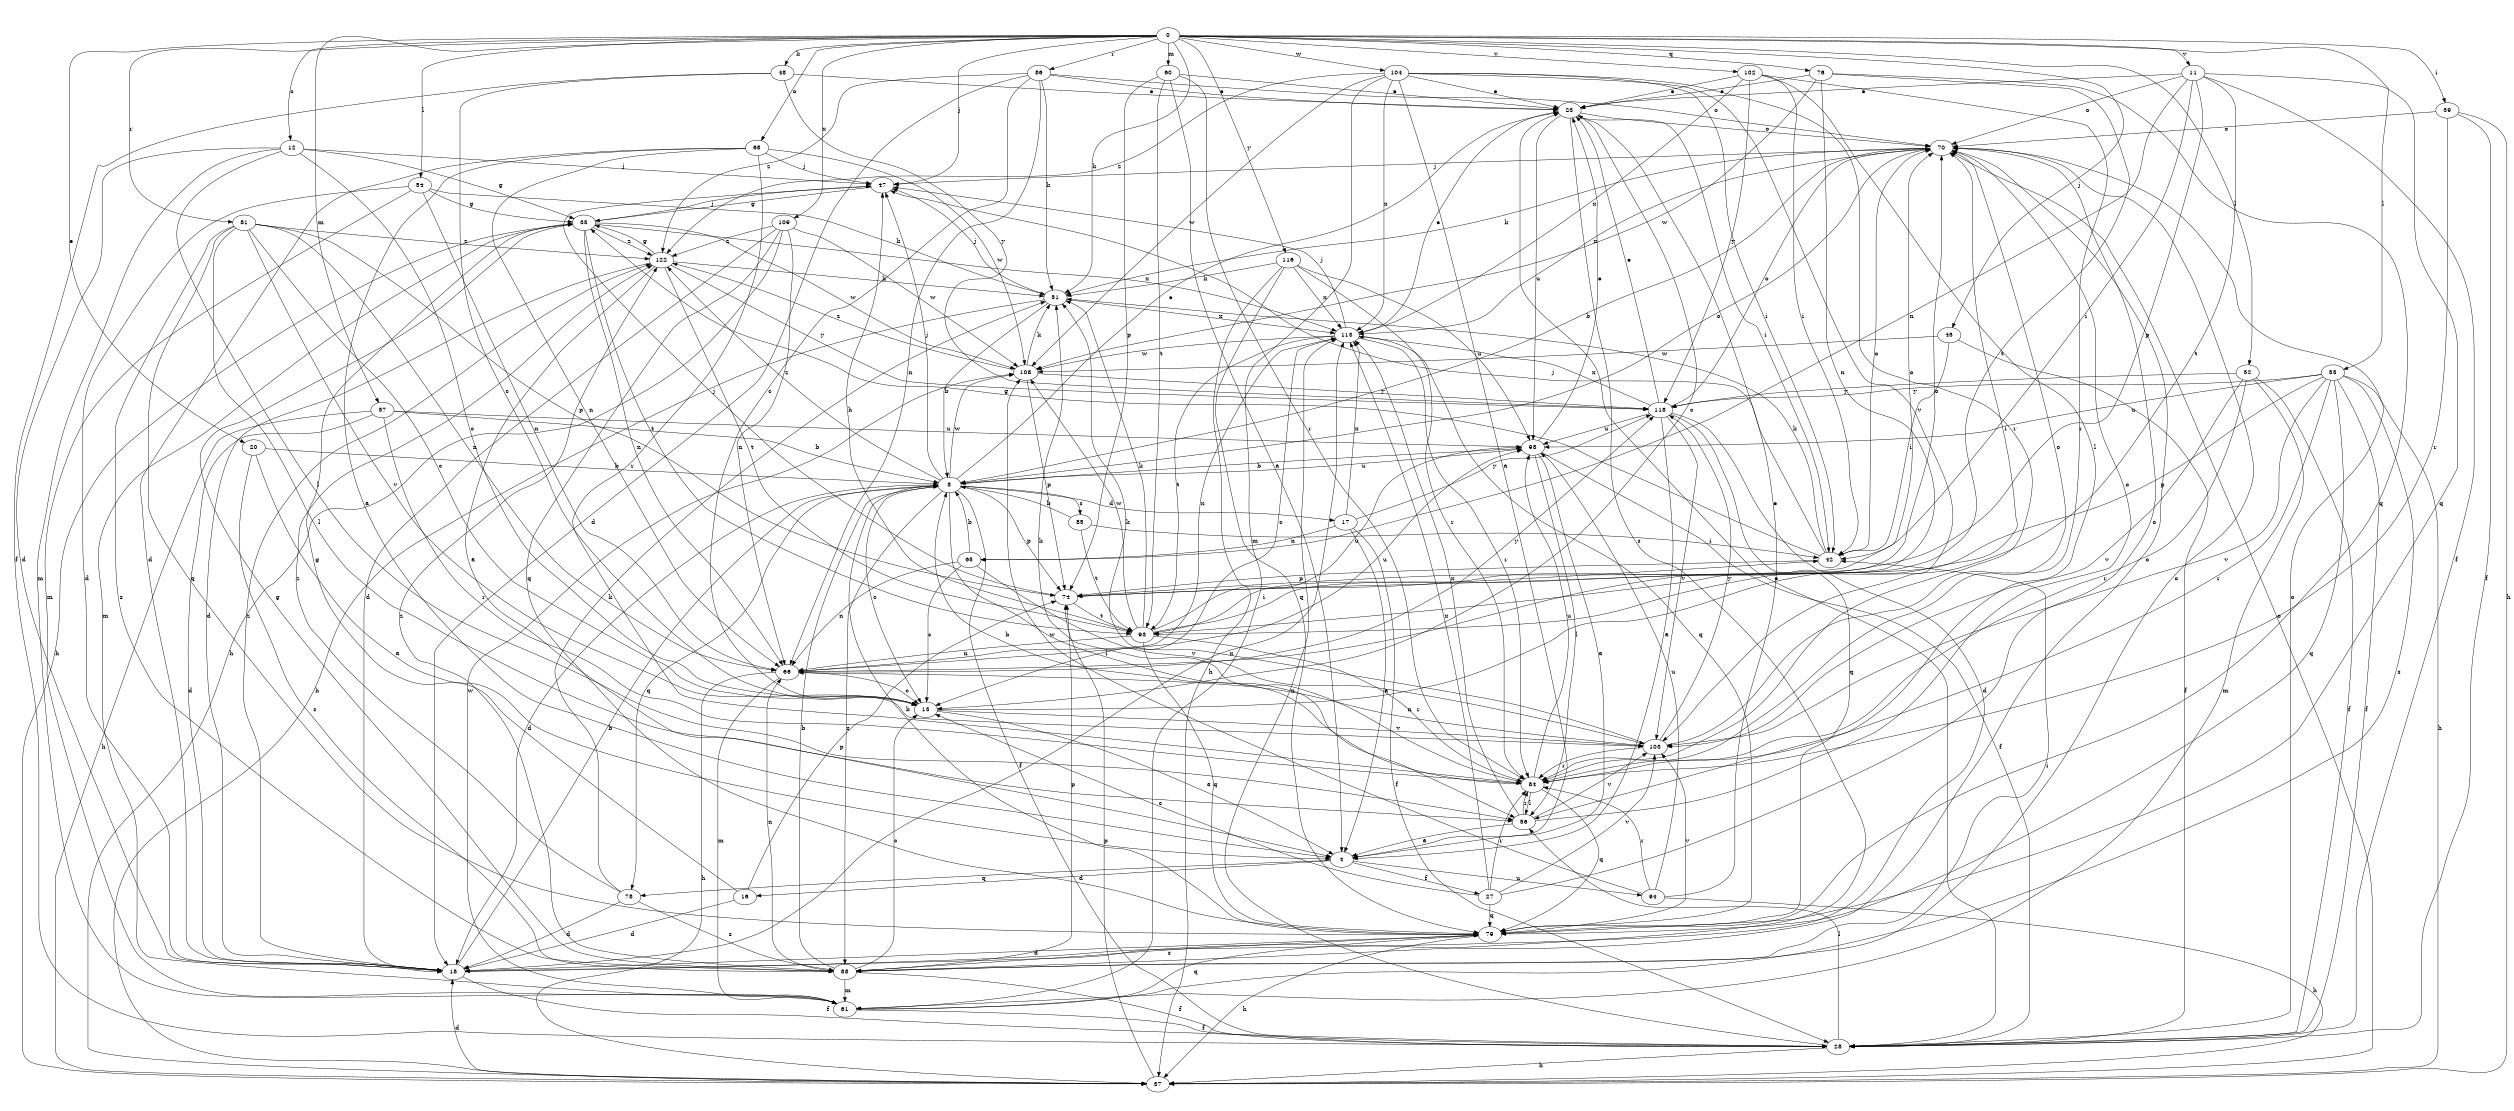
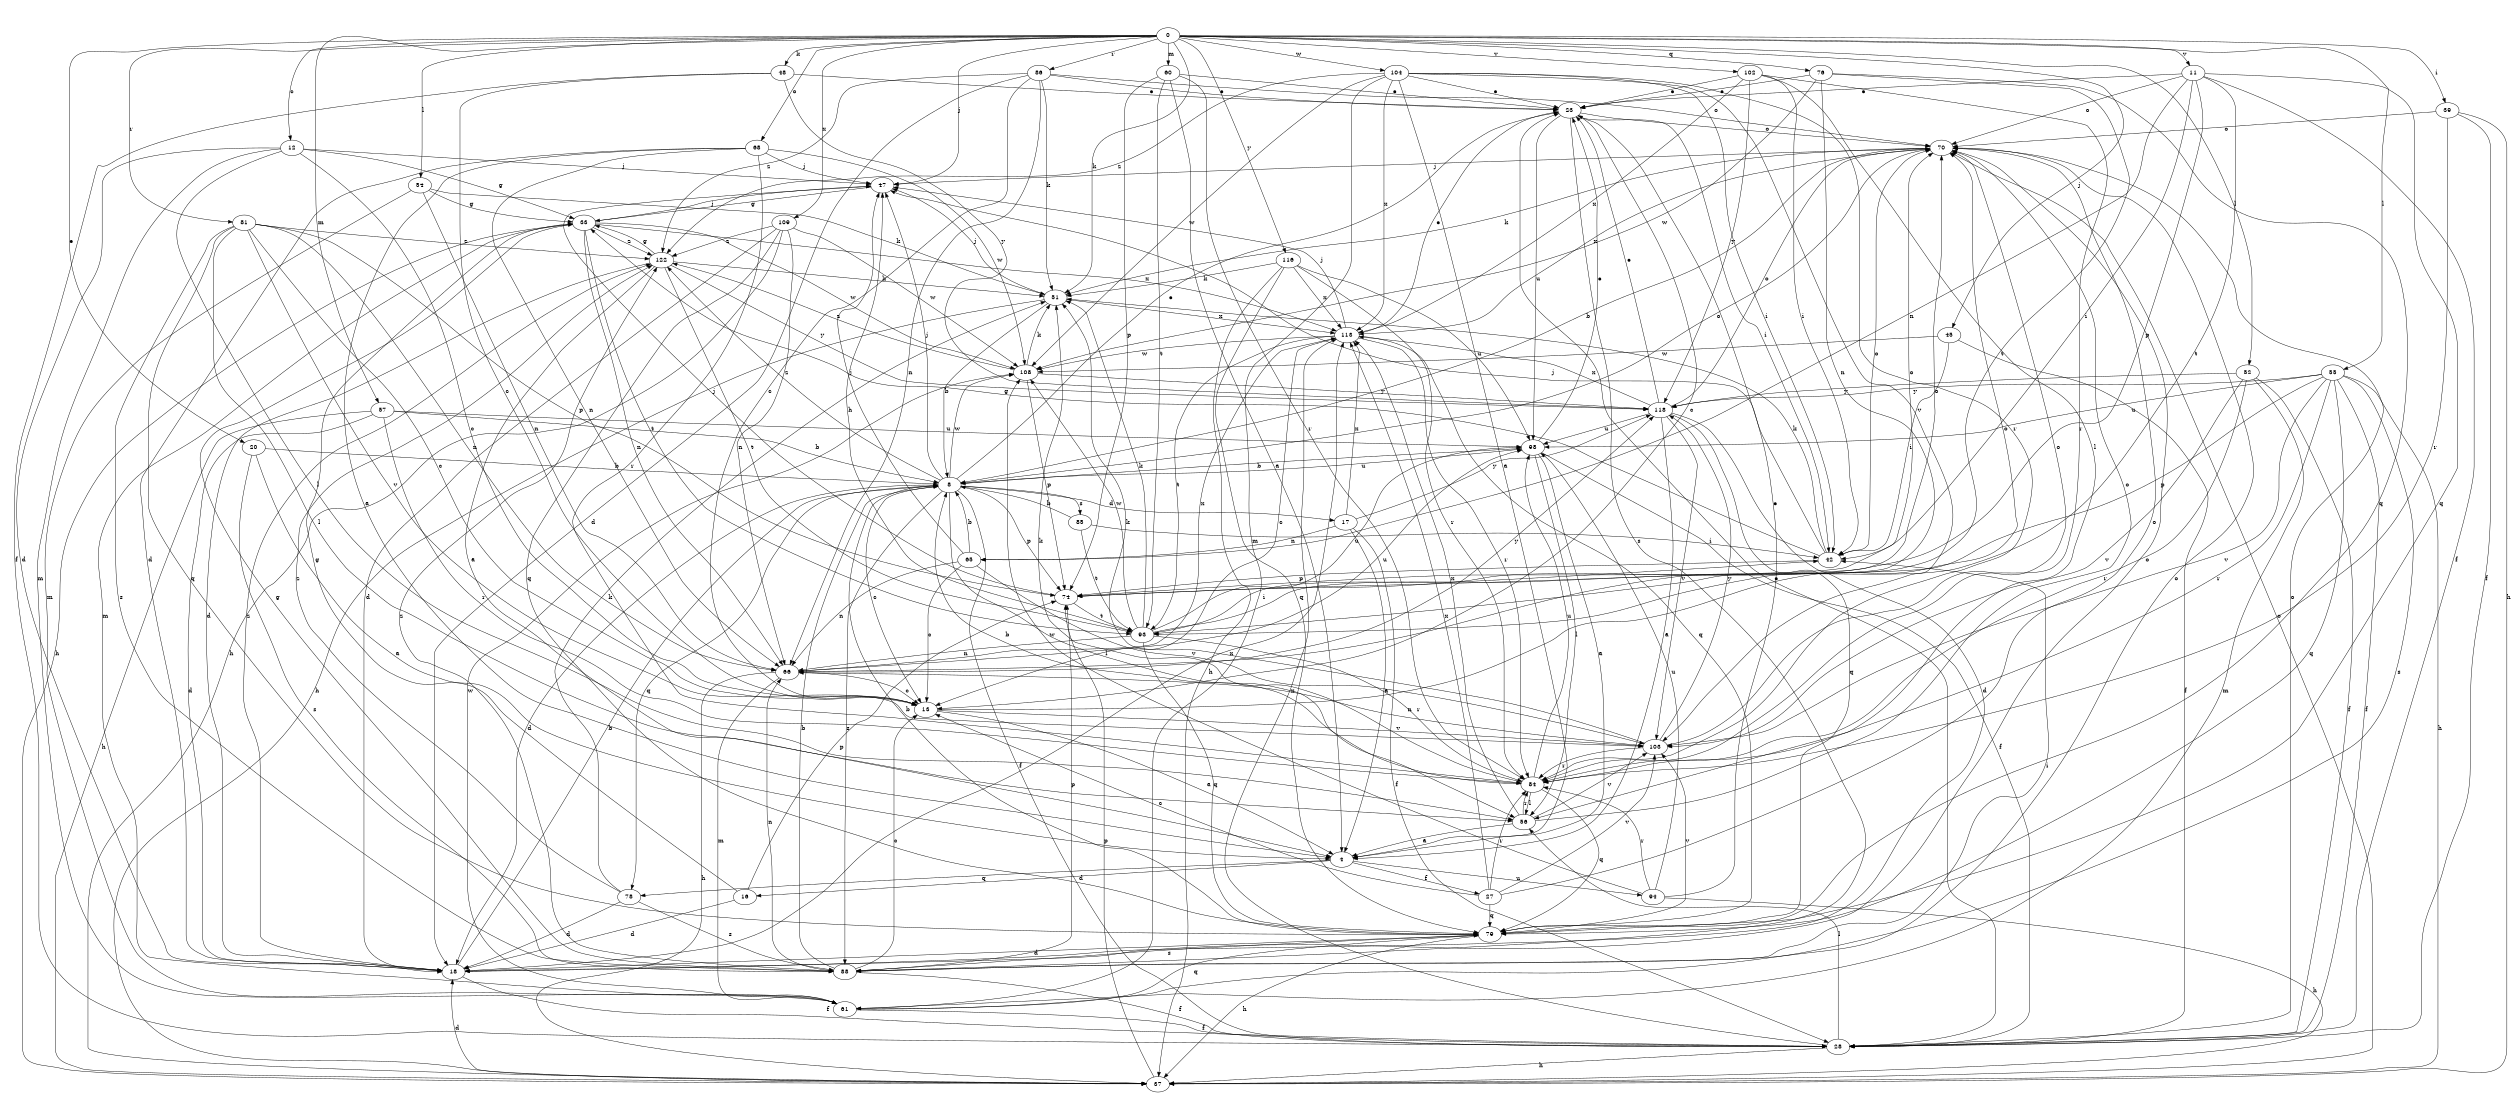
  strict digraph {
    0
    11
    12
    20
    39
    45
    47
    48
    51
    52
    54
    55
    57
    60
    68
    76
    81
    n18 [label=86]
    102
    104
    109
    116
    23
    28
    70
    74
    42
    65
    79
    93
    13
    18
    56
    33
    61
    4
    8
    88
    84
    37
    108
    118
    113
    103
    66
    98
    122
    16
    27
    78
    94
    17
    85
    0 -> 11 [label=v]
    0 -> 12 [label=c]
    0 -> 20 [label=e]
    0 -> 39 [label=i]
    0 -> 45 [label=j]
    0 -> 47 [label=j]
    0 -> 48 [label=k]
    0 -> 51 [label=k]
    0 -> 52 [label=l]
    0 -> 54 [label=l]
    0 -> 55 [label=l]
    0 -> 57 [label=m]
    0 -> 60 [label=m]
    0 -> 68 [label=o]
    0 -> 76 [label=q]
    0 -> 81 [label=r]
    0 -> n18 [label=r]
    0 -> 102 [label=v]
    0 -> 104 [label=w]
    0 -> 109 [label=x]
    0 -> 116 [label=y]
    11 -> 23 [label=e]
    11 -> 28 [label=f]
    11 -> 70 [label=o]
    11 -> 74 [label=p]
    11 -> 42 [label=i]
    11 -> 65 [label=n]
    11 -> 79 [label=q]
    11 -> 93 [label=t]
    12 -> 47 [label=j]
    12 -> 13 [label=c]
    12 -> 18 [label=d]
    12 -> 56 [label=l]
    12 -> 33 [label=g]
    12 -> 61 [label=m]
    20 -> 4 [label=a]
    20 -> 8 [label=b]
    20 -> 88 [label=s]
    39 -> 28 [label=f]
    39 -> 70 [label=o]
    39 -> 84 [label=r]
    39 -> 37 [label=h]
    45 -> 28 [label=f]
    45 -> 42 [label=i]
    45 -> 108 [label=w]
    47 -> 33 [label=g]
    48 -> 23 [label=e]
    48 -> 28 [label=f]
    48 -> 13 [label=c]
    48 -> 118 [label=y]
    51 -> 47 [label=j]
    51 -> 8 [label=b]
    51 -> 37 [label=h]
    51 -> 113 [label=x]
    52 -> 28 [label=f]
    52 -> 61 [label=m]
    52 -> 84 [label=r]
    52 -> 118 [label=y]
    52 -> 103 [label=v]
    54 -> 51 [label=k]
-   54 -> 18 [label=d]
    54 -> 33 [label=g]
    54 -> 61 [label=m]
    54 -> 66 [label=n]
    55 -> 28 [label=f]
    55 -> 74 [label=p]
    55 -> 79 [label=q]
    55 -> 88 [label=s]
    55 -> 84 [label=r]
    55 -> 37 [label=h]
    55 -> 118 [label=y]
    55 -> 103 [label=v]
    55 -> 98 [label=u]
    57 -> 18 [label=d]
    57 -> 8 [label=b]
    57 -> 84 [label=r]
    57 -> 37 [label=h]
    57 -> 98 [label=u]
    60 -> 23 [label=e]
    60 -> 74 [label=p]
    60 -> 93 [label=t]
    60 -> 4 [label=a]
    60 -> 84 [label=r]
    68 -> 47 [label=j]
    68 -> 18 [label=d]
    68 -> 4 [label=a]
    68 -> 84 [label=r]
    68 -> 108 [label=w]
    68 -> 66 [label=n]
    76 -> 23 [label=e]
    76 -> 79 [label=q]
    76 -> 93 [label=t]
    76 -> 108 [label=w]
    76 -> 66 [label=n]
    81 -> 74 [label=p]
    81 -> 79 [label=q]
    81 -> 13 [label=c]
    81 -> 56 [label=l]
    81 -> 88 [label=s]
    81 -> 103 [label=v]
    81 -> 66 [label=n]
    81 -> 122 [label=z]
    n18 -> 51 [label=k]
    n18 -> 23 [label=e]
    n18 -> 70 [label=o]
    n18 -> 13 [label=c]
    n18 -> 18 [label=d]
    n18 -> 66 [label=n]
    n18 -> 122 [label=z]
    102 -> 23 [label=e]
    102 -> 42 [label=i]
    102 -> 56 [label=l]
    102 -> 84 [label=r]
    102 -> 118 [label=y]
    102 -> 113 [label=x]
    104 -> 23 [label=e]
    104 -> 42 [label=i]
    104 -> 61 [label=m]
    104 -> 4 [label=a]
    104 -> 84 [label=r]
    104 -> 108 [label=w]
    104 -> 113 [label=x]
    104 -> 103 [label=v]
    104 -> 122 [label=z]
    109 -> 79 [label=q]
    109 -> 18 [label=d]
    109 -> 37 [label=h]
    109 -> 108 [label=w]
    109 -> 66 [label=n]
    109 -> 122 [label=z]
    116 -> 51 [label=k]
    116 -> 79 [label=q]
    116 -> 84 [label=r]
    116 -> 37 [label=h]
    116 -> 113 [label=x]
    116 -> 98 [label=u]
    23 -> 70 [label=o]
    23 -> 42 [label=i]
    23 -> 13 [label=c]
    23 -> 88 [label=s]
    23 -> 98 [label=u]
    28 -> 23 [label=e]
    28 -> 70 [label=o]
    28 -> 56 [label=l]
    28 -> 37 [label=h]
    28 -> 113 [label=x]
    70 -> 47 [label=j]
    70 -> 51 [label=k]
    70 -> 8 [label=b]
    70 -> 113 [label=x]
    74 -> 47 [label=j]
    74 -> 70 [label=o]
    74 -> 93 [label=t]
    42 -> 47 [label=j]
    42 -> 51 [label=k]
    42 -> 70 [label=o]
    42 -> 74 [label=p]
    42 -> 33 [label=g]
+   65 -> 47 [label=j]
    65 -> 13 [label=c]
    65 -> 8 [label=b]
    65 -> 103 [label=v]
    65 -> 66 [label=n]
    79 -> 18 [label=d]
    79 -> 8 [label=b]
    79 -> 88 [label=s]
    79 -> 37 [label=h]
    79 -> 103 [label=v]
    93 -> 47 [label=h]
    93 -> 51 [label=k]
    93 -> 70 [label=o]
    93 -> 42 [label=i]
    93 -> 79 [label=q]
    93 -> 84 [label=r]
    93 -> 108 [label=w]
    93 -> 66 [label=n]
    93 -> 98 [label=u]
-   13 -> 70 [label=i]
+   13 -> 70 [label=o]
    13 -> 4 [label=a]
    13 -> 103 [label=v]
    18 -> 28 [label=f]
    18 -> 70 [label=o]
    18 -> 8 [label=b]
    18 -> 113 [label=x]
    18 -> 122 [label=z]
    56 -> 70 [label=o]
    56 -> 4 [label=a]
    56 -> 84 [label=r]
    56 -> 113 [label=x]
    56 -> 103 [label=v]
    33 -> 47 [label=j]
    33 -> 93 [label=t]
    33 -> 61 [label=m]
    33 -> 37 [label=h]
    33 -> 108 [label=w]
    33 -> 113 [label=x]
    33 -> 66 [label=n]
    33 -> 122 [label=z]
    61 -> 28 [label=f]
    61 -> 70 [label=o]
    61 -> 79 [label=q]
    61 -> 108 [label=w]
    4 -> 16 [label=d]
    4 -> 27 [label=f]
    4 -> 78 [label=q]
    4 -> 94 [label=u]
    8 -> 47 [label=j]
    8 -> 23 [label=e]
    8 -> 28 [label=f]
    8 -> 70 [label=o]
    8 -> 74 [label=p]
    8 -> 13 [label=c]
    8 -> 18 [label=d]
    8 -> 56 [label=l]
    8 -> 88 [label=s]
    8 -> 108 [label=w]
    8 -> 98 [label=u]
    8 -> 122 [label=z]
    8 -> 78 [label=q]
    8 -> 17 [label=d]
    8 -> 85 [label=s]
    88 -> 28 [label=f]
    88 -> 74 [label=p]
    88 -> 42 [label=i]
    88 -> 13 [label=c]
    88 -> 33 [label=g]
-   88 -> 61 [label=m]
    88 -> 8 [label=b]
    88 -> 66 [label=n]
    88 -> 122 [label=z]
    84 -> 51 [label=k]
    84 -> 79 [label=q]
    84 -> 56 [label=l]
    84 -> 8 [label=b]
    84 -> 98 [label=u]
    37 -> 70 [label=o]
    37 -> 74 [label=p]
    37 -> 18 [label=d]
    108 -> 51 [label=k]
    108 -> 74 [label=p]
    108 -> 118 [label=y]
    108 -> 122 [label=z]
    118 -> 23 [label=e]
    118 -> 70 [label=o]
    118 -> 79 [label=q]
    118 -> 18 [label=d]
    118 -> 4 [label=a]
    118 -> 113 [label=x]
    118 -> 103 [label=v]
    118 -> 98 [label=u]
    113 -> 47 [label=j]
    113 -> 23 [label=e]
    113 -> 79 [label=q]
    113 -> 93 [label=t]
    113 -> 13 [label=c]
    113 -> 84 [label=r]
    113 -> 108 [label=w]
    103 -> 51 [label=k]
    103 -> 70 [label=o]
    103 -> 84 [label=r]
    103 -> 118 [label=y]
    103 -> 66 [label=n]
    66 -> 13 [label=c]
    66 -> 61 [label=m]
    66 -> 37 [label=h]
    66 -> 118 [label=y]
    66 -> 113 [label=x]
    66 -> 98 [label=u]
    98 -> 23 [label=e]
    98 -> 28 [label=f]
    98 -> 56 [label=l]
    98 -> 4 [label=a]
    98 -> 8 [label=b]
    122 -> 51 [label=k]
    122 -> 93 [label=t]
    122 -> 18 [label=d]
    122 -> 33 [label=g]
    122 -> 4 [label=a]
    122 -> 118 [label=y]
    16 -> 74 [label=p]
    16 -> 18 [label=d]
    16 -> 33 [label=g]
    27 -> 70 [label=o]
    27 -> 79 [label=q]
    27 -> 13 [label=c]
    27 -> 84 [label=r]
    27 -> 113 [label=x]
    27 -> 103 [label=v]
    78 -> 51 [label=k]
    78 -> 18 [label=d]
    78 -> 88 [label=s]
    78 -> 122 [label=z]
    94 -> 23 [label=e]
    94 -> 84 [label=r]
    94 -> 37 [label=h]
    94 -> 108 [label=w]
    94 -> 98 [label=u]
    17 -> 28 [label=f]
    17 -> 65 [label=n]
    17 -> 4 [label=a]
    17 -> 118 [label=y]
    17 -> 113 [label=x]
    85 -> 42 [label=i]
    85 -> 93 [label=t]
    85 -> 8 [label=b]
  }
